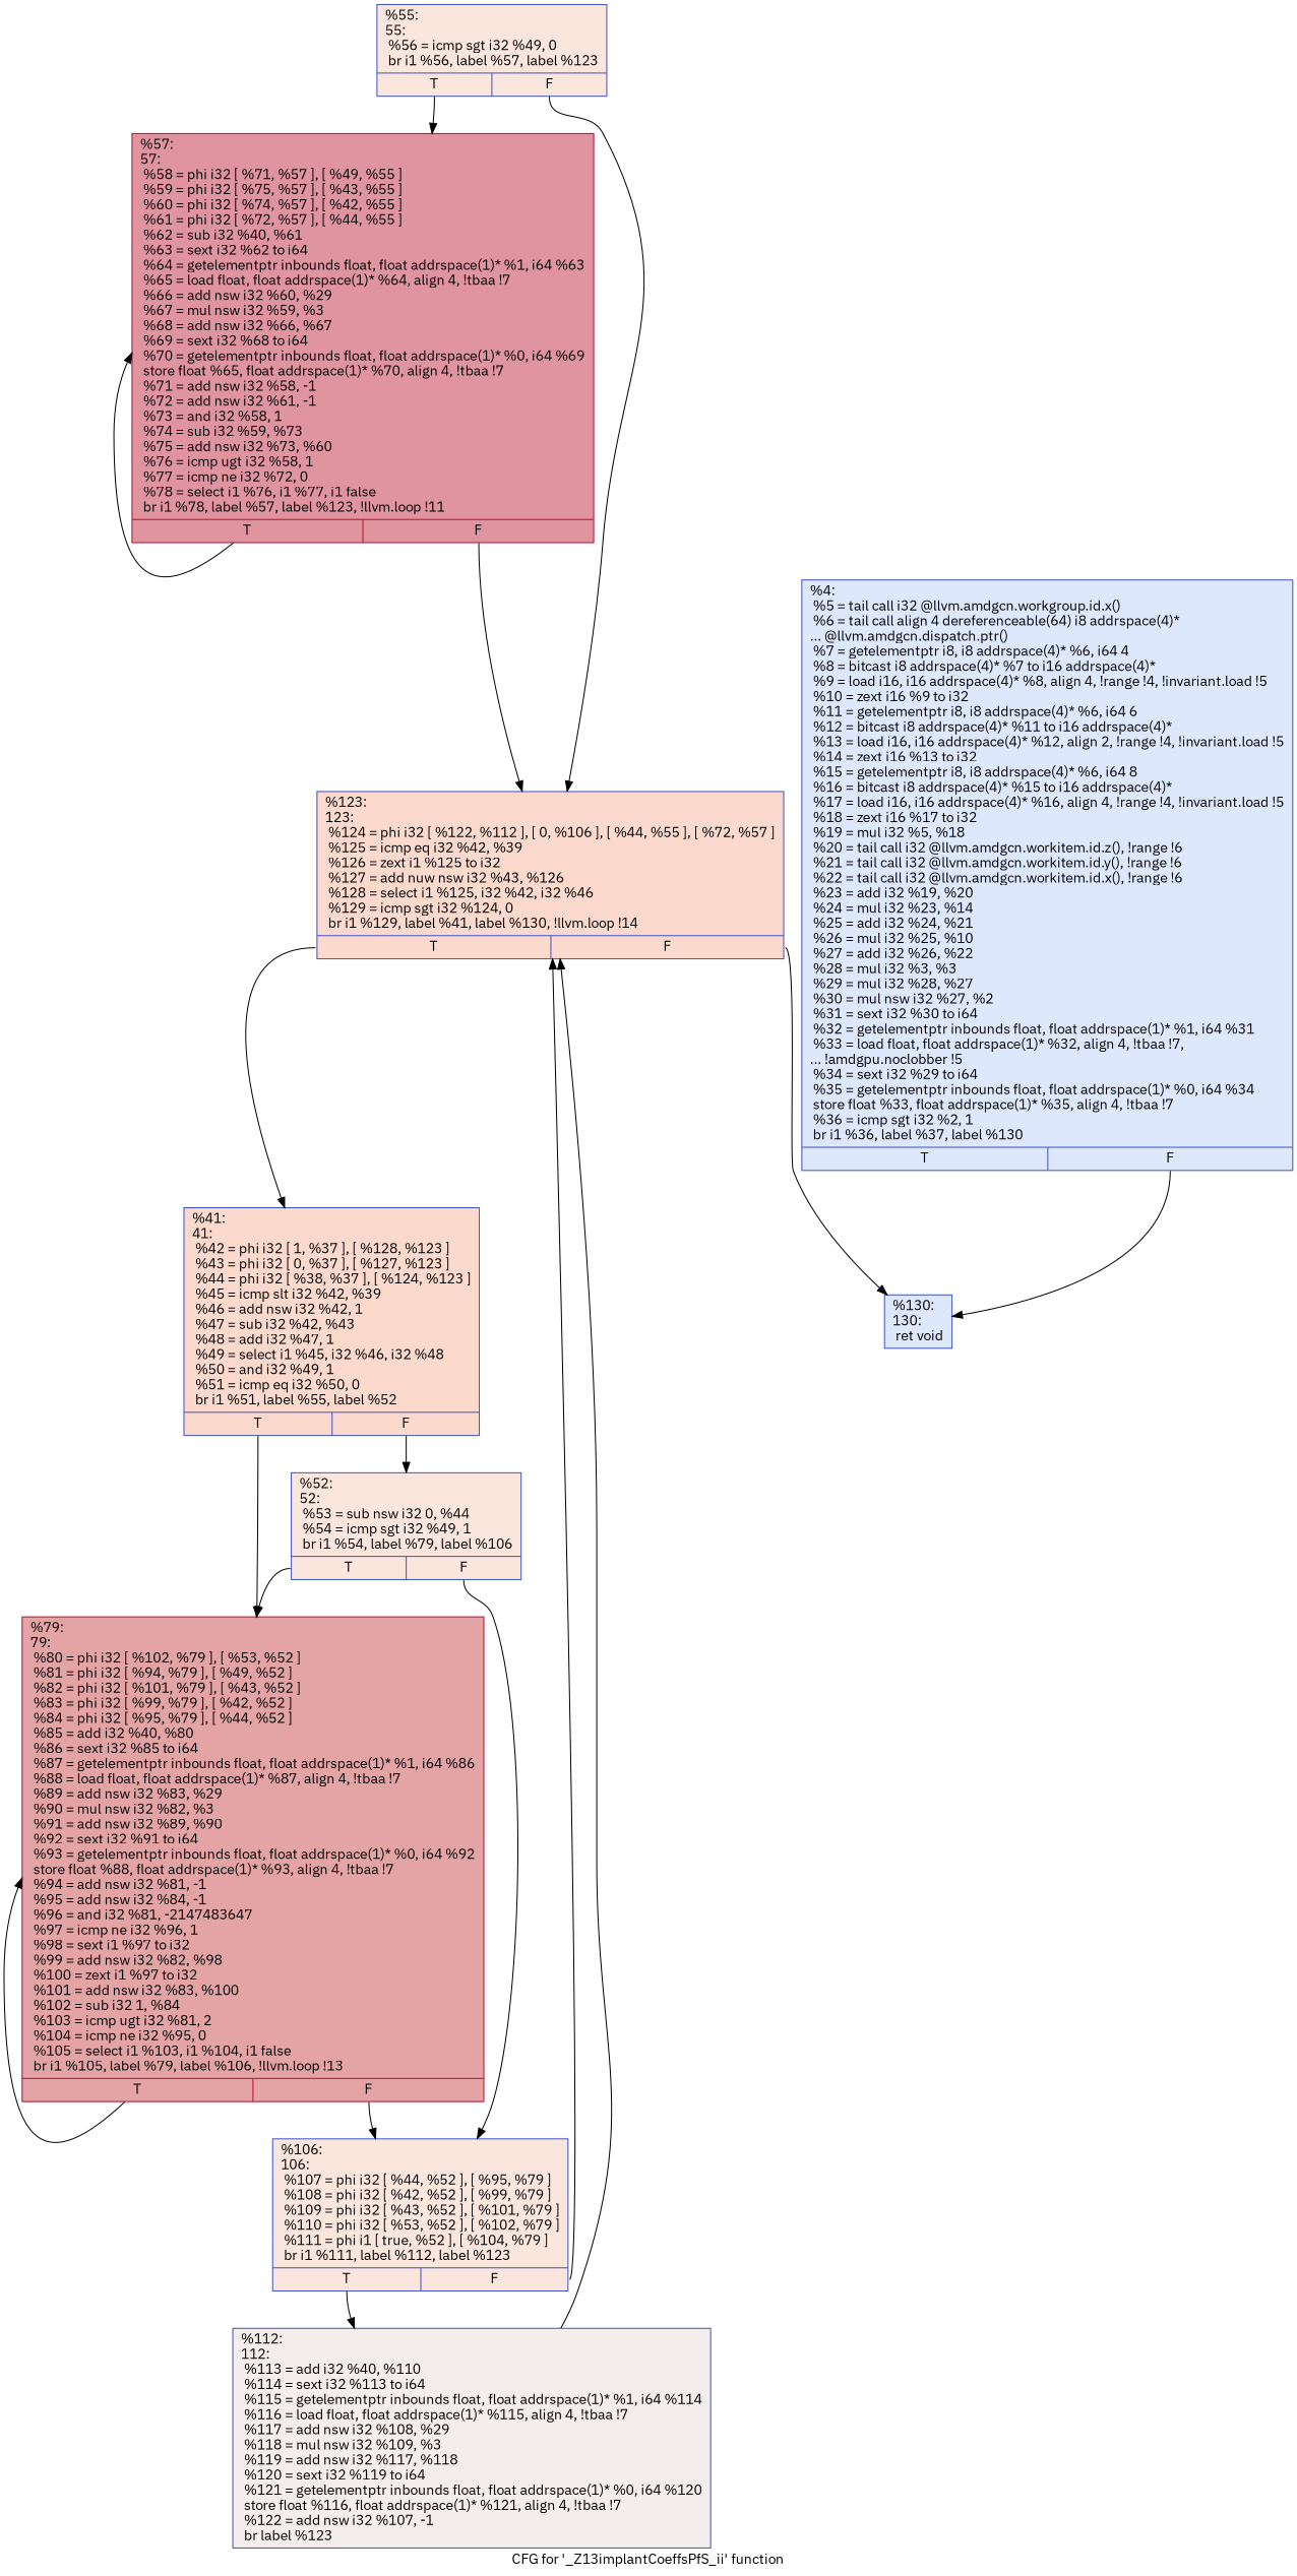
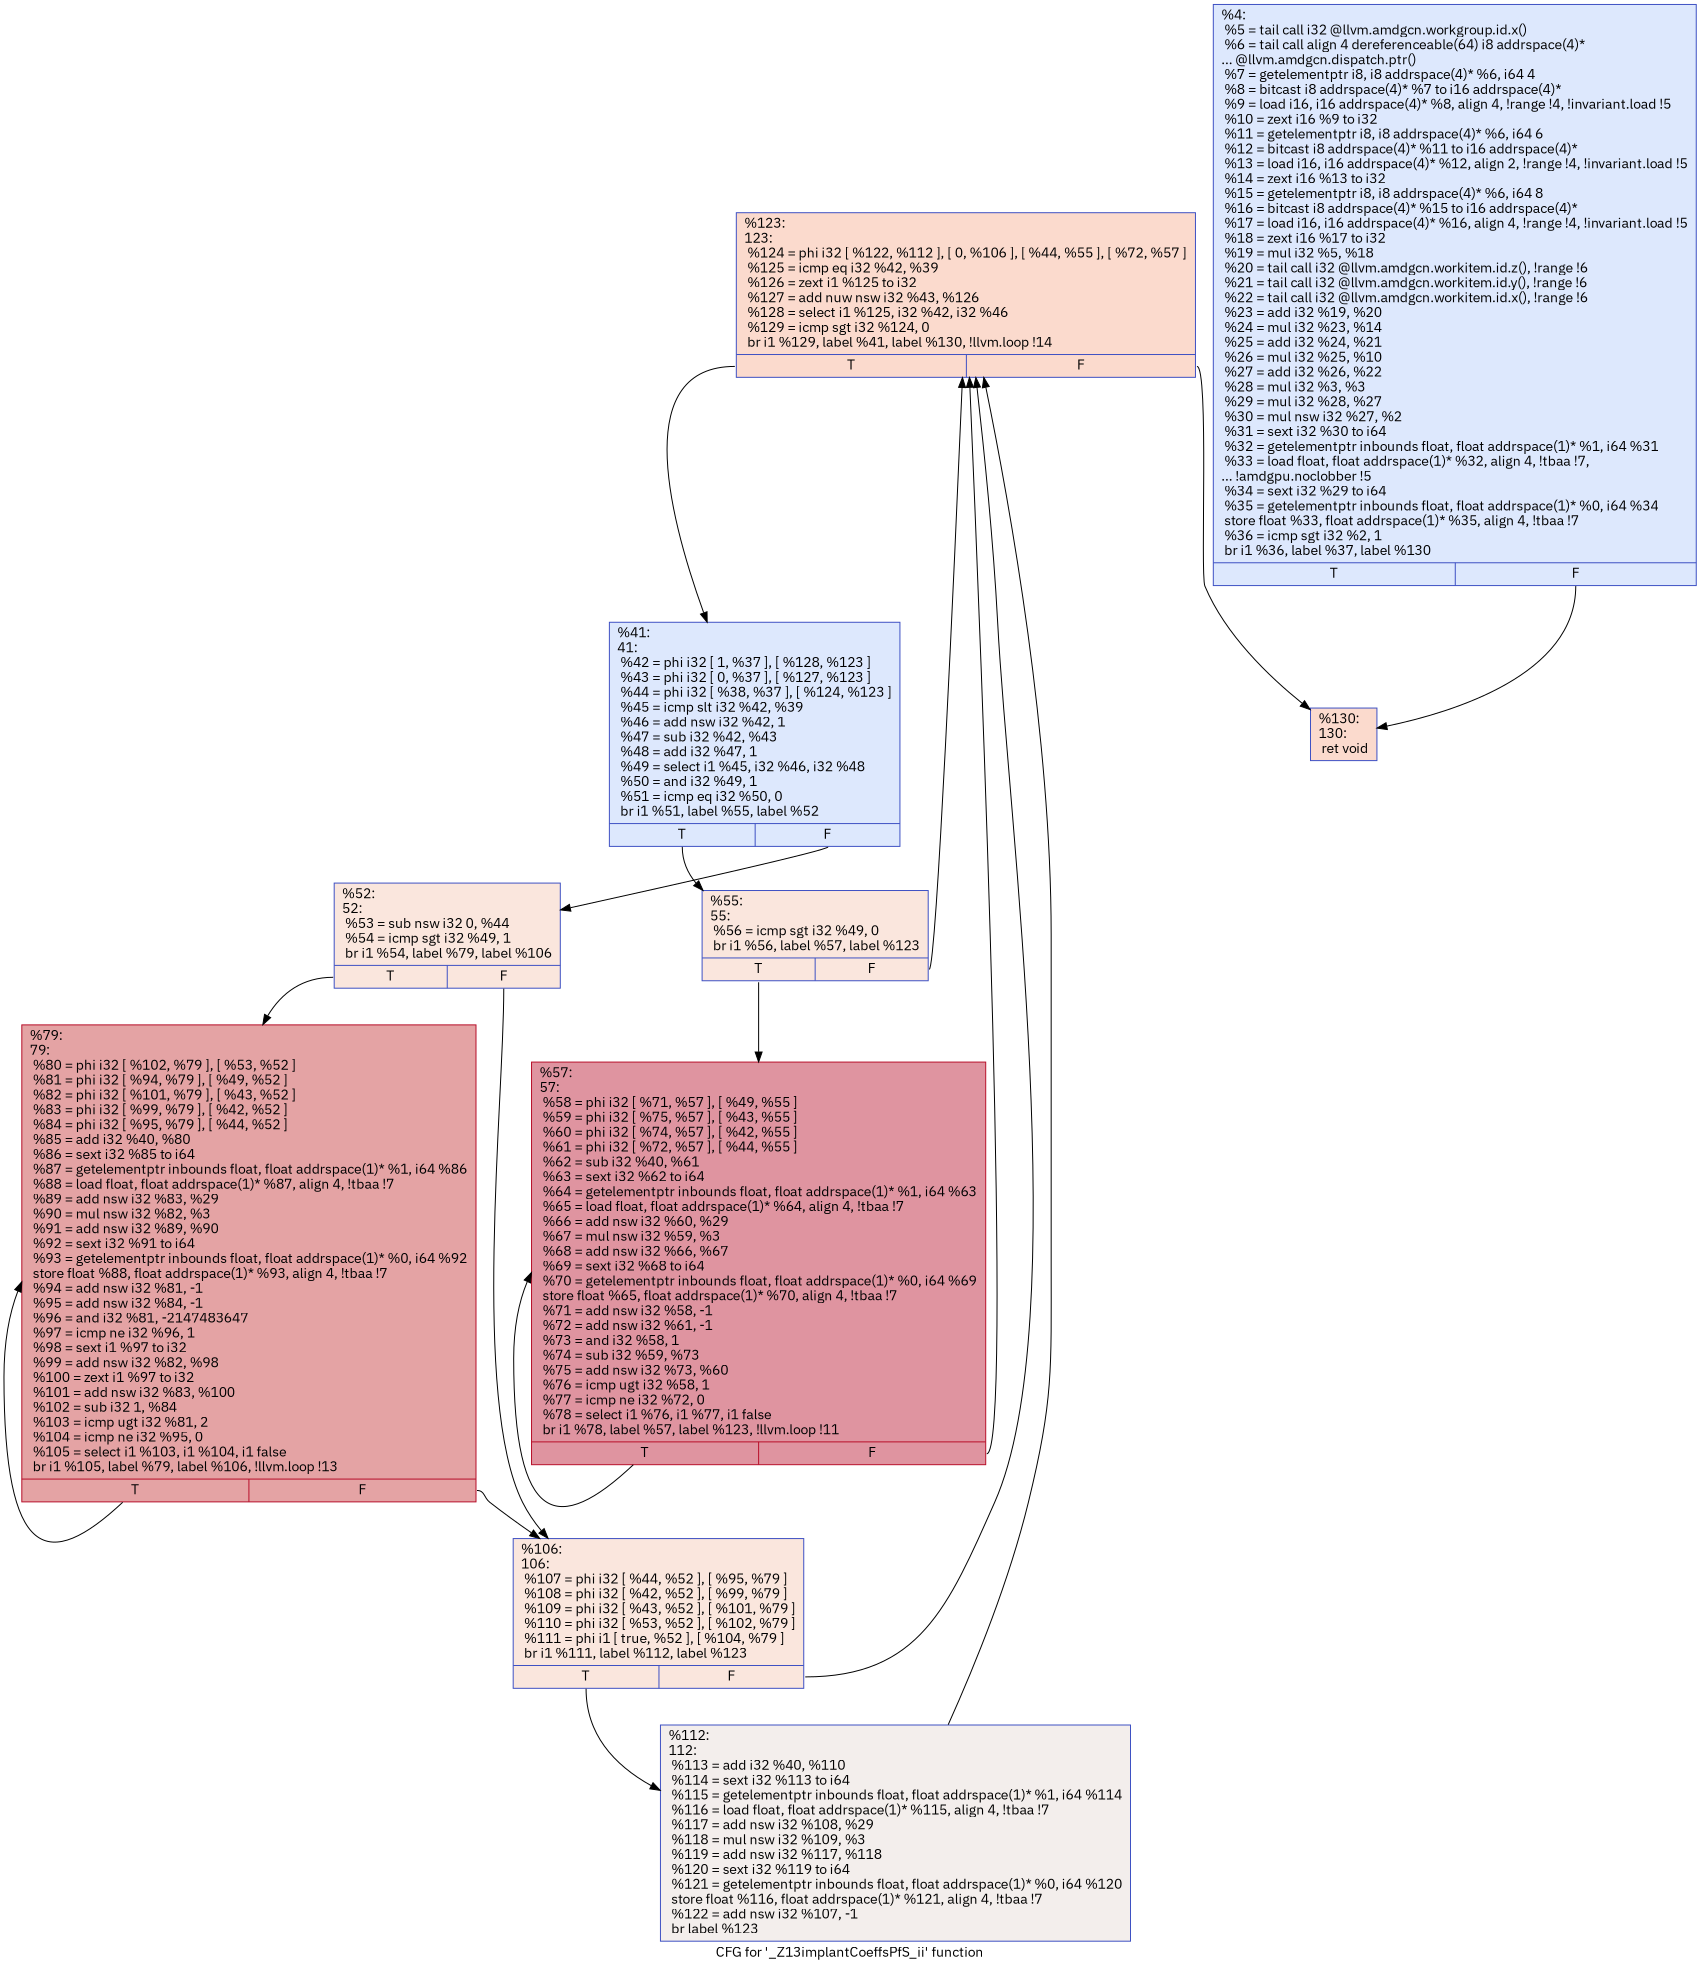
  digraph {
    fontname="IBM Plex Sans"
    label="CFG for '_Z13implantCoeffsPfS_ii' function"
    node [color="#3d50c3ff" fillcolor="#f3c7b170" fontname="IBM Plex Sans" shape=record style=filled]
    edge [fontname="IBM Plex Sans" tailport=s1]
    n1 [fillcolor="#b2ccfb70" label="{%4:\l  %5 = tail call i32 @llvm.amdgcn.workgroup.id.x()\l  %6 = tail call align 4 dereferenceable(64) i8 addrspace(4)*\l... @llvm.amdgcn.dispatch.ptr()\l  %7 = getelementptr i8, i8 addrspace(4)* %6, i64 4\l  %8 = bitcast i8 addrspace(4)* %7 to i16 addrspace(4)*\l  %9 = load i16, i16 addrspace(4)* %8, align 4, !range !4, !invariant.load !5\l  %10 = zext i16 %9 to i32\l  %11 = getelementptr i8, i8 addrspace(4)* %6, i64 6\l  %12 = bitcast i8 addrspace(4)* %11 to i16 addrspace(4)*\l  %13 = load i16, i16 addrspace(4)* %12, align 2, !range !4, !invariant.load !5\l  %14 = zext i16 %13 to i32\l  %15 = getelementptr i8, i8 addrspace(4)* %6, i64 8\l  %16 = bitcast i8 addrspace(4)* %15 to i16 addrspace(4)*\l  %17 = load i16, i16 addrspace(4)* %16, align 4, !range !4, !invariant.load !5\l  %18 = zext i16 %17 to i32\l  %19 = mul i32 %5, %18\l  %20 = tail call i32 @llvm.amdgcn.workitem.id.z(), !range !6\l  %21 = tail call i32 @llvm.amdgcn.workitem.id.y(), !range !6\l  %22 = tail call i32 @llvm.amdgcn.workitem.id.x(), !range !6\l  %23 = add i32 %19, %20\l  %24 = mul i32 %23, %14\l  %25 = add i32 %24, %21\l  %26 = mul i32 %25, %10\l  %27 = add i32 %26, %22\l  %28 = mul i32 %3, %3\l  %29 = mul i32 %28, %27\l  %30 = mul nsw i32 %27, %2\l  %31 = sext i32 %30 to i64\l  %32 = getelementptr inbounds float, float addrspace(1)* %1, i64 %31\l  %33 = load float, float addrspace(1)* %32, align 4, !tbaa !7,\l... !amdgpu.noclobber !5\l  %34 = sext i32 %29 to i64\l  %35 = getelementptr inbounds float, float addrspace(1)* %0, i64 %34\l  store float %33, float addrspace(1)* %35, align 4, !tbaa !7\l  %36 = icmp sgt i32 %2, 1\l  br i1 %36, label %37, label %130\l|{<s0>T|<s1>F}}"]
-   n2 [fillcolor="#b2ccfb70" label="{%130:\l130:                                              \l  ret void\l}"]
-   n3 [fillcolor="#f7ac8e70" label="{%41:\l41:                                               \l  %42 = phi i32 [ 1, %37 ], [ %128, %123 ]\l  %43 = phi i32 [ 0, %37 ], [ %127, %123 ]\l  %44 = phi i32 [ %38, %37 ], [ %124, %123 ]\l  %45 = icmp slt i32 %42, %39\l  %46 = add nsw i32 %42, 1\l  %47 = sub i32 %42, %43\l  %48 = add i32 %47, 1\l  %49 = select i1 %45, i32 %46, i32 %48\l  %50 = and i32 %49, 1\l  %51 = icmp eq i32 %50, 0\l  br i1 %51, label %55, label %52\l|{<s0>T|<s1>F}}"]
+   n2 [fillcolor="#f7ac8e70" label="{%130:\l130:                                              \l  ret void\l}"]
+   n3 [fillcolor="#b2ccfb70" label="{%41:\l41:                                               \l  %42 = phi i32 [ 1, %37 ], [ %128, %123 ]\l  %43 = phi i32 [ 0, %37 ], [ %127, %123 ]\l  %44 = phi i32 [ %38, %37 ], [ %124, %123 ]\l  %45 = icmp slt i32 %42, %39\l  %46 = add nsw i32 %42, 1\l  %47 = sub i32 %42, %43\l  %48 = add i32 %47, 1\l  %49 = select i1 %45, i32 %46, i32 %48\l  %50 = and i32 %49, 1\l  %51 = icmp eq i32 %50, 0\l  br i1 %51, label %55, label %52\l|{<s0>T|<s1>F}}"]
    n4 [label="{%55:\l55:                                               \l  %56 = icmp sgt i32 %49, 0\l  br i1 %56, label %57, label %123\l|{<s0>T|<s1>F}}"]
    n5 [label="{%52:\l52:                                               \l  %53 = sub nsw i32 0, %44\l  %54 = icmp sgt i32 %49, 1\l  br i1 %54, label %79, label %106\l|{<s0>T|<s1>F}}"]
    n6 [color="#b70d28ff" fillcolor="#b70d2870" label="{%57:\l57:                                               \l  %58 = phi i32 [ %71, %57 ], [ %49, %55 ]\l  %59 = phi i32 [ %75, %57 ], [ %43, %55 ]\l  %60 = phi i32 [ %74, %57 ], [ %42, %55 ]\l  %61 = phi i32 [ %72, %57 ], [ %44, %55 ]\l  %62 = sub i32 %40, %61\l  %63 = sext i32 %62 to i64\l  %64 = getelementptr inbounds float, float addrspace(1)* %1, i64 %63\l  %65 = load float, float addrspace(1)* %64, align 4, !tbaa !7\l  %66 = add nsw i32 %60, %29\l  %67 = mul nsw i32 %59, %3\l  %68 = add nsw i32 %66, %67\l  %69 = sext i32 %68 to i64\l  %70 = getelementptr inbounds float, float addrspace(1)* %0, i64 %69\l  store float %65, float addrspace(1)* %70, align 4, !tbaa !7\l  %71 = add nsw i32 %58, -1\l  %72 = add nsw i32 %61, -1\l  %73 = and i32 %58, 1\l  %74 = sub i32 %59, %73\l  %75 = add nsw i32 %73, %60\l  %76 = icmp ugt i32 %58, 1\l  %77 = icmp ne i32 %72, 0\l  %78 = select i1 %76, i1 %77, i1 false\l  br i1 %78, label %57, label %123, !llvm.loop !11\l|{<s0>T|<s1>F}}"]
    n7 [fillcolor="#f7ac8e70" label="{%123:\l123:                                              \l  %124 = phi i32 [ %122, %112 ], [ 0, %106 ], [ %44, %55 ], [ %72, %57 ]\l  %125 = icmp eq i32 %42, %39\l  %126 = zext i1 %125 to i32\l  %127 = add nuw nsw i32 %43, %126\l  %128 = select i1 %125, i32 %42, i32 %46\l  %129 = icmp sgt i32 %124, 0\l  br i1 %129, label %41, label %130, !llvm.loop !14\l|{<s0>T|<s1>F}}"]
    n8 [color="#b70d28ff" fillcolor="#c32e3170" label="{%79:\l79:                                               \l  %80 = phi i32 [ %102, %79 ], [ %53, %52 ]\l  %81 = phi i32 [ %94, %79 ], [ %49, %52 ]\l  %82 = phi i32 [ %101, %79 ], [ %43, %52 ]\l  %83 = phi i32 [ %99, %79 ], [ %42, %52 ]\l  %84 = phi i32 [ %95, %79 ], [ %44, %52 ]\l  %85 = add i32 %40, %80\l  %86 = sext i32 %85 to i64\l  %87 = getelementptr inbounds float, float addrspace(1)* %1, i64 %86\l  %88 = load float, float addrspace(1)* %87, align 4, !tbaa !7\l  %89 = add nsw i32 %83, %29\l  %90 = mul nsw i32 %82, %3\l  %91 = add nsw i32 %89, %90\l  %92 = sext i32 %91 to i64\l  %93 = getelementptr inbounds float, float addrspace(1)* %0, i64 %92\l  store float %88, float addrspace(1)* %93, align 4, !tbaa !7\l  %94 = add nsw i32 %81, -1\l  %95 = add nsw i32 %84, -1\l  %96 = and i32 %81, -2147483647\l  %97 = icmp ne i32 %96, 1\l  %98 = sext i1 %97 to i32\l  %99 = add nsw i32 %82, %98\l  %100 = zext i1 %97 to i32\l  %101 = add nsw i32 %83, %100\l  %102 = sub i32 1, %84\l  %103 = icmp ugt i32 %81, 2\l  %104 = icmp ne i32 %95, 0\l  %105 = select i1 %103, i1 %104, i1 false\l  br i1 %105, label %79, label %106, !llvm.loop !13\l|{<s0>T|<s1>F}}"]
    n9 [label="{%106:\l106:                                              \l  %107 = phi i32 [ %44, %52 ], [ %95, %79 ]\l  %108 = phi i32 [ %42, %52 ], [ %99, %79 ]\l  %109 = phi i32 [ %43, %52 ], [ %101, %79 ]\l  %110 = phi i32 [ %53, %52 ], [ %102, %79 ]\l  %111 = phi i1 [ true, %52 ], [ %104, %79 ]\l  br i1 %111, label %112, label %123\l|{<s0>T|<s1>F}}"]
    n10 [fillcolor="#e3d9d370" label="{%112:\l112:                                              \l  %113 = add i32 %40, %110\l  %114 = sext i32 %113 to i64\l  %115 = getelementptr inbounds float, float addrspace(1)* %1, i64 %114\l  %116 = load float, float addrspace(1)* %115, align 4, !tbaa !7\l  %117 = add nsw i32 %108, %29\l  %118 = mul nsw i32 %109, %3\l  %119 = add nsw i32 %117, %118\l  %120 = sext i32 %119 to i64\l  %121 = getelementptr inbounds float, float addrspace(1)* %0, i64 %120\l  store float %116, float addrspace(1)* %121, align 4, !tbaa !7\l  %122 = add nsw i32 %107, -1\l  br label %123\l}"]
    n1 -> n2
-   n3 -> n8 [tailport=s0]
+   n3 -> n4 [tailport=s0]
    n3 -> n5
    n4 -> n6 [tailport=s0]
    n4 -> n7
    n5 -> n8 [tailport=s0]
    n5 -> n9
    n6 -> n6 [tailport=s0]
    n6 -> n7
    n7 -> n2
    n7 -> n3 [tailport=s0]
    n8 -> n8 [tailport=s0]
    n8 -> n9
    n9 -> n7
    n9 -> n10 [tailport=s0]
    n10 -> n7 [tailport=s0]
  }
